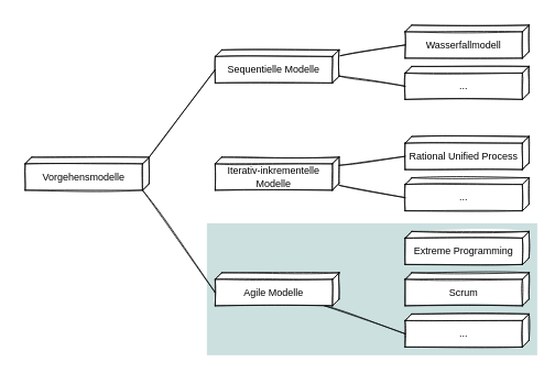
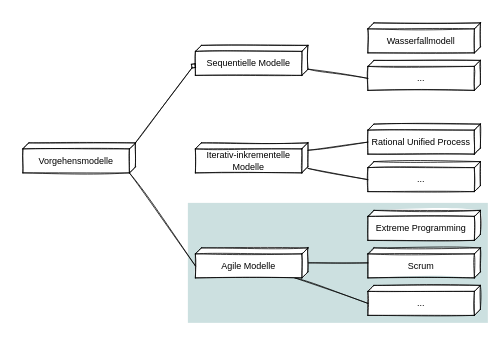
  <mxCell id="0" />
  <mxCell id="1" parent="0" />
  <mxCell id="2" value="" style="rounded=0;whiteSpace=wrap;html=1;fillColor=none;strokeColor=none;" parent="1" vertex="1"><mxGeometry x="20" y="20" width="630" height="410" as="geometry" /></mxCell>
  <mxCell id="3" value="" style="rounded=0;whiteSpace=wrap;html=1;strokeColor=none;fillColor=#006666;fillOpacity=20;" parent="1" vertex="1"><mxGeometry x="250" y="270" width="400" height="160" as="geometry" /></mxCell>
  <mxCell id="4" value="Wasserfallmodell" style="shape=cube;whiteSpace=wrap;html=1;boundedLbl=1;backgroundOutline=1;darkOpacity=0;darkOpacity2=0;sketch=1;size=8;rotation=0;flipV=0;direction=south;portConstraintRotation=0;fontSize=12;" parent="1" vertex="1"><mxGeometry x="490" y="30" width="150" height="40" as="geometry" /></mxCell>
  <mxCell id="5" value="Rational Unified Process" style="shape=cube;whiteSpace=wrap;html=1;boundedLbl=1;backgroundOutline=1;darkOpacity=0;darkOpacity2=0;sketch=1;size=8;rotation=0;flipV=0;direction=south;portConstraintRotation=0;fontSize=12;" parent="1" vertex="1"><mxGeometry x="490" y="165" width="150" height="40" as="geometry" /></mxCell>
  <mxCell id="6" value="..." style="shape=cube;whiteSpace=wrap;html=1;boundedLbl=1;backgroundOutline=1;darkOpacity=0;darkOpacity2=0;sketch=1;size=8;rotation=0;flipV=0;direction=south;portConstraintRotation=0;fontSize=12;" parent="1" vertex="1"><mxGeometry x="490" y="80" width="150" height="40" as="geometry" /></mxCell>
  <mxCell id="7" value="Extreme Programming" style="shape=cube;whiteSpace=wrap;html=1;boundedLbl=1;backgroundOutline=1;darkOpacity=0;darkOpacity2=0;sketch=1;size=8;rotation=0;flipV=0;direction=south;portConstraintRotation=0;fontSize=12;" parent="1" vertex="1"><mxGeometry x="490" y="280" width="150" height="40" as="geometry" /></mxCell>
  <mxCell id="8" value="..." style="shape=cube;whiteSpace=wrap;html=1;boundedLbl=1;backgroundOutline=1;darkOpacity=0;darkOpacity2=0;sketch=1;size=8;rotation=0;flipV=0;direction=south;portConstraintRotation=0;fontSize=12;" parent="1" vertex="1"><mxGeometry x="490" y="215" width="150" height="40" as="geometry" /></mxCell>
  <mxCell id="9" value="Scrum" style="shape=cube;whiteSpace=wrap;html=1;boundedLbl=1;backgroundOutline=1;darkOpacity=0;darkOpacity2=0;sketch=1;size=8;rotation=0;flipV=0;direction=south;portConstraintRotation=0;fontSize=12;" parent="1" vertex="1"><mxGeometry x="490" y="330" width="150" height="40" as="geometry" /></mxCell>
  <mxCell id="10" value="..." style="shape=cube;whiteSpace=wrap;html=1;boundedLbl=1;backgroundOutline=1;darkOpacity=0;darkOpacity2=0;sketch=1;size=8;rotation=0;flipV=0;direction=south;portConstraintRotation=0;fontSize=12;" parent="1" vertex="1"><mxGeometry x="490" y="380" width="150" height="40" as="geometry" /></mxCell>
  <mxCell id="11" style="edgeStyle=none;rounded=0;sketch=1;orthogonalLoop=1;jettySize=auto;html=1;entryX=0;entryY=0;entryDx=24;entryDy=150;entryPerimeter=0;shadow=0;endArrow=none;endFill=0;fontSize=12;" parent="1" source="13" target="5" edge="1"><mxGeometry relative="1" as="geometry" /></mxCell>
  <mxCell id="12" style="edgeStyle=none;rounded=0;sketch=1;orthogonalLoop=1;jettySize=auto;html=1;entryX=0;entryY=0;entryDx=24;entryDy=150;entryPerimeter=0;shadow=0;endArrow=none;endFill=0;fontSize=12;" parent="1" source="13" target="8" edge="1"><mxGeometry relative="1" as="geometry" /></mxCell>
  <mxCell id="13" value="Iterativ-inkrementelle Modelle" style="shape=cube;whiteSpace=wrap;html=1;boundedLbl=1;backgroundOutline=1;darkOpacity=0;darkOpacity2=0;sketch=1;size=8;rotation=0;flipV=0;direction=south;portConstraintRotation=0;fontSize=12;" parent="1" vertex="1"><mxGeometry x="260" y="190" width="150" height="40" as="geometry" /></mxCell>
- <mxCell id="14" style="edgeStyle=none;rounded=0;sketch=1;orthogonalLoop=1;jettySize=auto;html=1;entryX=0;entryY=0;entryDx=24;entryDy=150;entryPerimeter=0;shadow=0;endArrow=none;endFill=0;fontSize=12;" parent="1" source="16" target="4" edge="1"><mxGeometry relative="1" as="geometry" /></mxCell>
  <mxCell id="15" style="edgeStyle=none;rounded=0;sketch=1;orthogonalLoop=1;jettySize=auto;html=1;entryX=0;entryY=0;entryDx=24;entryDy=150;entryPerimeter=0;shadow=0;endArrow=none;endFill=0;fontSize=12;" parent="1" source="16" target="6" edge="1"><mxGeometry relative="1" as="geometry" /></mxCell>
  <mxCell id="16" value="Sequentielle Modelle" style="shape=cube;whiteSpace=wrap;html=1;boundedLbl=1;backgroundOutline=1;darkOpacity=0;darkOpacity2=0;sketch=1;size=8;rotation=0;flipV=0;direction=south;portConstraintRotation=0;fontSize=12;" parent="1" vertex="1"><mxGeometry x="260" y="60" width="150" height="40" as="geometry" /></mxCell>
+ <mxCell id="17" style="edgeStyle=none;rounded=0;sketch=1;orthogonalLoop=1;jettySize=auto;html=1;shadow=0;endArrow=none;endFill=0;fontSize=12;" parent="1" source="19" target="9" edge="1"><mxGeometry relative="1" as="geometry" /></mxCell>
  <mxCell id="18" style="edgeStyle=none;rounded=0;sketch=1;orthogonalLoop=1;jettySize=auto;html=1;entryX=0;entryY=0;entryDx=24;entryDy=150;entryPerimeter=0;shadow=0;endArrow=none;endFill=0;fontSize=12;" parent="1" source="19" target="10" edge="1"><mxGeometry relative="1" as="geometry" /></mxCell>
  <mxCell id="19" value="Agile Modelle" style="shape=cube;whiteSpace=wrap;html=1;boundedLbl=1;backgroundOutline=1;darkOpacity=0;darkOpacity2=0;sketch=1;size=8;rotation=0;flipV=0;direction=south;portConstraintRotation=0;fontSize=12;" parent="1" vertex="1"><mxGeometry x="260" y="330" width="150" height="40" as="geometry" /></mxCell>
  <mxCell id="20" style="rounded=0;sketch=1;orthogonalLoop=1;jettySize=auto;html=1;shadow=0;endArrow=none;endFill=0;entryX=0;entryY=0;entryDx=24;entryDy=150;entryPerimeter=0;fontSize=12;exitX=0;exitY=0;exitDx=40;exitDy=8;exitPerimeter=0;" parent="1" source="22" target="19" edge="1"><mxGeometry relative="1" as="geometry"><mxPoint x="80" y="270" as="targetPoint" /></mxGeometry></mxCell>
- <mxCell id="21" style="edgeStyle=none;rounded=0;sketch=1;orthogonalLoop=1;jettySize=auto;html=1;entryX=0;entryY=0;entryDx=24;entryDy=150;entryPerimeter=0;shadow=0;endArrow=none;endFill=0;fontSize=12;exitX=0;exitY=0;exitDx=0;exitDy=0;exitPerimeter=0;" parent="1" source="22" target="16" edge="1"><mxGeometry relative="1" as="geometry" /></mxCell>
+ <mxCell id="21" style="edgeStyle=none;rounded=0;sketch=1;orthogonalLoop=1;jettySize=auto;html=1;entryX=0;entryY=0;entryDx=24;entryDy=150;entryPerimeter=0;shadow=0;endArrow=diamond;endFill=0;fontSize=12;exitX=0;exitY=0;exitDx=0;exitDy=0;exitPerimeter=0;" parent="1" source="22" target="16" edge="1"><mxGeometry relative="1" as="geometry" /></mxCell>
  <mxCell id="22" value="Vorgehensmodelle" style="shape=cube;whiteSpace=wrap;html=1;boundedLbl=1;backgroundOutline=1;darkOpacity=0;darkOpacity2=0;sketch=1;size=8;rotation=0;flipV=0;direction=south;portConstraintRotation=0;fontSize=12;" parent="1" vertex="1"><mxGeometry x="30" y="190" width="150" height="40" as="geometry" /></mxCell>
